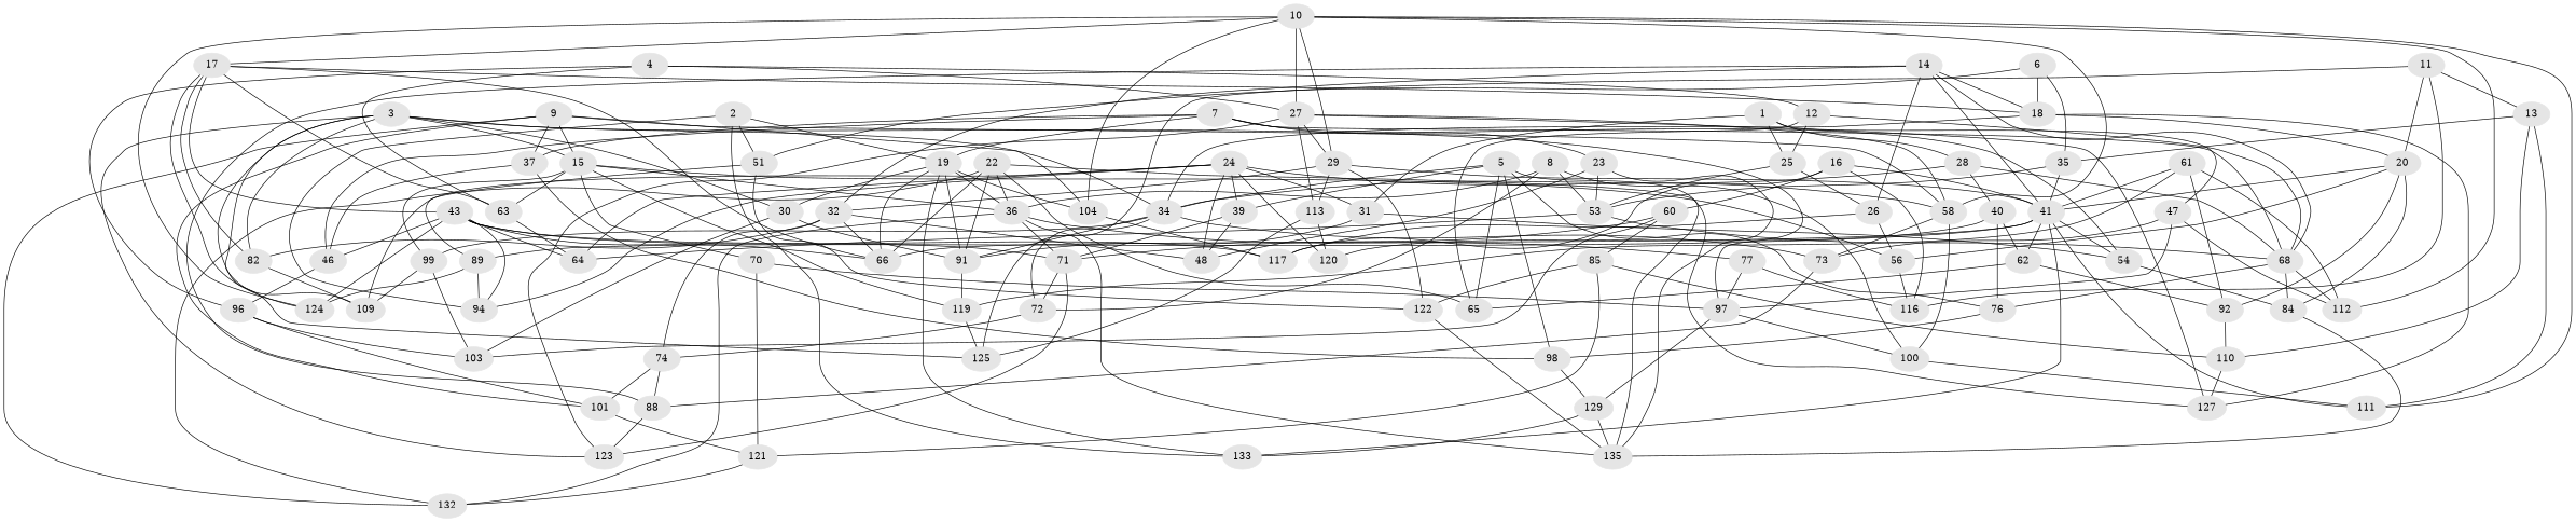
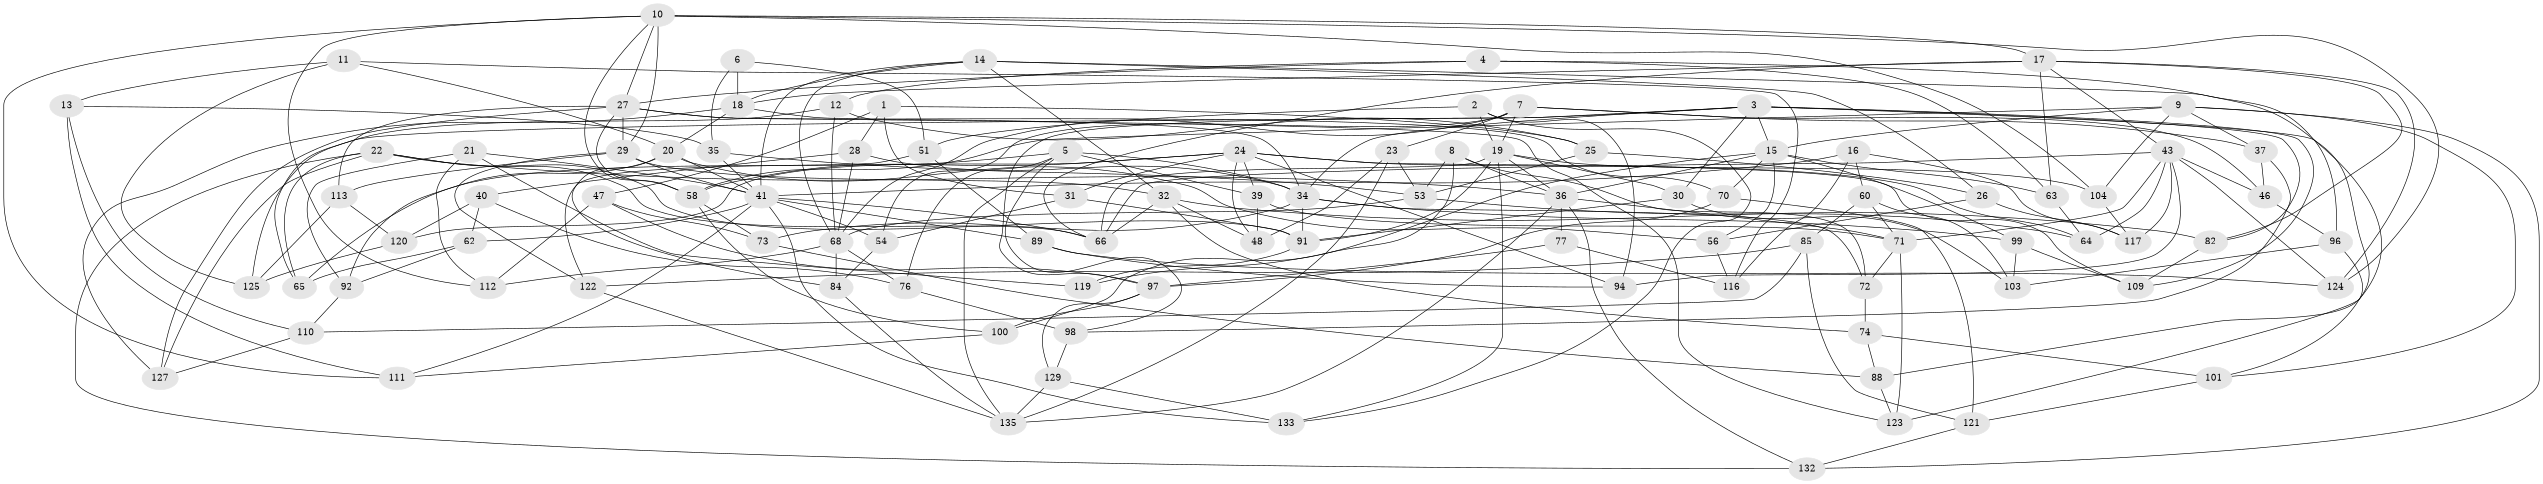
  graph {
    node [color=gray90 style=filled]
    1
    25
    28
    31
    47
    53 [super="+128"]
    26
    34 [super="+79+83"]
    68 [super="+86+90"]
    40
    54
    91 [super="+93"]
    97 [super="+138"]
    112
    73
    19 [super="+80+131"]
    133
    30
    36 [super="+69"]
    104
    66 [super="+67"]
    2
    51
    94
    122
    89
    3 [super="+95"]
    15 [super="+130+126"]
    82
    109
    123
    125
    63
    56
    70
    99
    119
    103
    72
    100
    129
    4
    12
    27 [super="+33"]
    96
    65
    58 [super="+140"]
    29 [super="+44"]
    127
    113
    64
    101
    5 [super="+49"]
    39
    76
    98
    135 [super="+136"]
    48
    71 [super="+81"]
    18 [super="+105"]
    20 [super="+50"]
    6
    35
    41 [super="+52+55+59"]
    7 [super="+118"]
    23
    37
    46
    84
    132
    77
    8
    74
    111
    9 [super="+115"]
    121
    117
    10 [super="+57"]
    17 [super="+42+45"]
    124
    43 [super="+141+102"]
    32 [super="+108"]
    11
    13
    116
    110
    92
    14 [super="+78"]
    88
    62
    16
    60
    85
-   21 [label=61]
+   21
    22 [super="+61"]
    24 [super="+106+75"]
    120
    1 -- 25
    1 -- 28
    1 -- 31
    1 -- 47
    25 -- 53
    25 -- 26
    28 -- 34
    28 -- 68
    28 -- 40
    31 -- 54
    31 -- 91
    47 -- 97
    47 -- 112
    47 -- 73
    53 -- 68
    53 -- 64
    26 -- 56
    26 -- 117
    34 -- 91
    34 -- 73
    34 -- 99
    34 -- 72
    68 -- 112
    68 -- 76
    68 -- 84
    40 -- 76
    40 -- 62
    40 -- 120
    54 -- 84
    91 -- 119
    97 -- 100
    97 -- 129
    73 -- 88
    19 -- 91
    19 -- 133
    19 -- 30
    19 -- 36
    19 -- 104
    19 -- 66
    30 -- 91
    30 -- 103
    36 -- 135
    36 -- 71
    36 -- 132
    36 -- 77
    104 -- 117
    2 -- 19
    2 -- 133
    2 -- 51
    2 -- 94
    51 -- 122
    51 -- 89
    122 -- 135
    89 -- 94
    89 -- 124
    3 -- 34
    3 -- 97
    3 -- 30
    3 -- 15
    3 -- 82
    3 -- 109
    3 -- 123
    3 -- 125
    15 -- 36
    15 -- 63
    15 -- 56
    15 -- 70
    15 -- 99
    15 -- 119
    82 -- 109
    63 -- 64
    56 -- 116
    70 -- 97
    70 -- 121
    99 -- 109
    99 -- 103
-   119 -- 125
+   120 -- 125
    72 -- 74
    100 -- 111
    129 -- 133
    129 -- 135
    4 -- 63
    4 -- 12
    4 -- 27
    4 -- 96
    12 -- 25
    12 -- 68
    12 -- 65
    27 -- 123
+   27 -- 70
    27 -- 58
    27 -- 29
    27 -- 127
    27 -- 113
    96 -- 103
    96 -- 101
    58 -- 73
    58 -- 100
    29 -- 122
    29 -- 113
    29 -- 41
    29 -- 32
    113 -- 125
    113 -- 120
    101 -- 121
    5 -- 34
    5 -- 65
    5 -- 39
    5 -- 76
    5 -- 98
    5 -- 135
    39 -- 48
    39 -- 71
    76 -- 98
    98 -- 129
    71 -- 123
    71 -- 72
    18 -- 34
    18 -- 127
    18 -- 20
    20 -- 56
    20 -- 41
    20 -- 84
    20 -- 92
    6 -- 51
    6 -- 18
    6 -- 35
    35 -- 53
    35 -- 41
    41 -- 54
    41 -- 133
    41 -- 66
    41 -- 89
    41 -- 111
    41 -- 62
    7 -- 68
    7 -- 54
    7 -- 19
    7 -- 23
    7 -- 37
    7 -- 46
    23 -- 53
    23 -- 135
    23 -- 48
    37 -- 98
    37 -- 46
    46 -- 96
    84 -- 135
    77 -- 97
    77 -- 116
    8 -- 53
    8 -- 36
    8 -- 72
    8 -- 100
    74 -- 101
    74 -- 88
    9 -- 104
    9 -- 15
    9 -- 58
    9 -- 101
    9 -- 37
    9 -- 132
    121 -- 132
    10 -- 112
    10 -- 104
    10 -- 27
    10 -- 58
    10 -- 29
    10 -- 111
    10 -- 17 [weight=2]
    10 -- 124
    17 -- 66
    17 -- 82
    17 -- 63
    17 -- 18
    17 -- 124
    17 -- 43
    43 -- 66
    43 -- 94
    43 -- 64
    43 -- 71
    43 -- 46
    43 -- 117
    43 -- 124
    32 -- 66
    32 -- 82
    32 -- 48
    32 -- 74
    11 -- 125
    11 -- 20
    11 -- 13
    11 -- 116
    13 -- 35
    13 -- 111
    13 -- 110
    110 -- 127
    92 -- 110
    14 -- 26
    14 -- 68
    14 -- 18
    14 -- 41
    14 -- 32
    14 -- 88
    88 -- 123
    62 -- 65
    62 -- 92
    16 -- 41
    16 -- 117
    16 -- 116
    16 -- 60
    60 -- 103
    60 -- 71
    60 -- 85
    85 -- 122
    85 -- 121
    85 -- 110
    21 -- 112
    21 -- 119
    21 -- 41
    21 -- 92
    22 -- 91
    22 -- 36
    22 -- 66
    22 -- 65
    22 -- 127
    22 -- 132
    24 -- 31
    24 -- 94
    24 -- 109
    24 -- 58
    24 -- 64
    24 -- 39
    24 -- 48
    24 -- 120
  }
